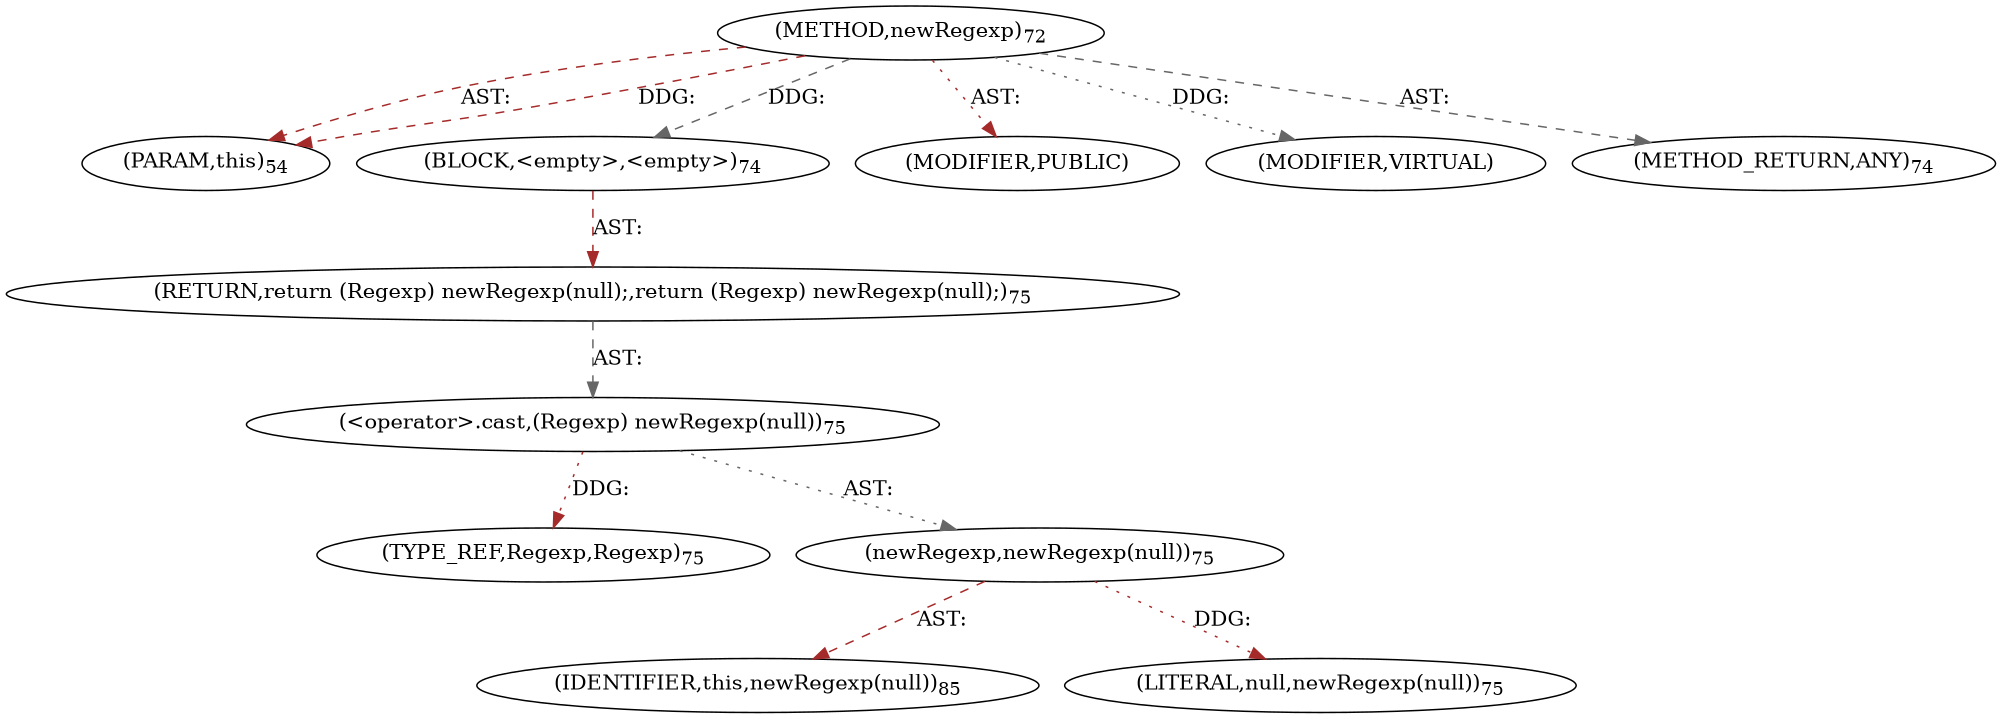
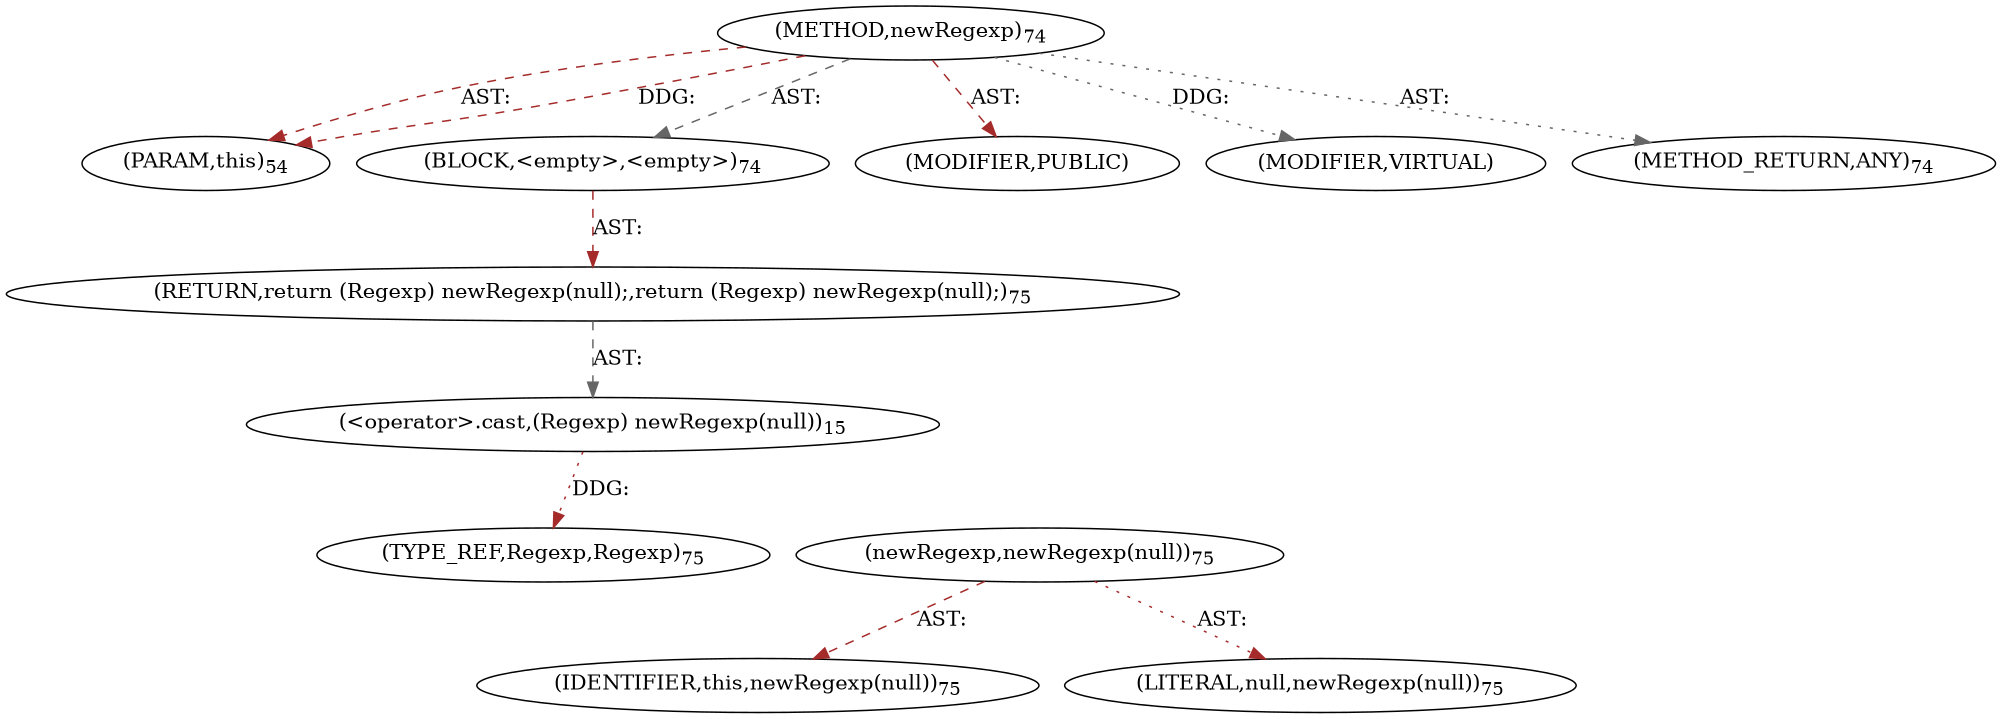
  digraph {
    edge [color=brown style=dashed]
-   n1 [label=<(METHOD,newRegexp)<SUB>72</SUB>>]
+   n1 [label=<(METHOD,newRegexp)<SUB>74</SUB>>]
    n2 [label=<(PARAM,this)<SUB>54</SUB>>]
    n3 [label=<(BLOCK,&lt;empty&gt;,&lt;empty&gt;)<SUB>74</SUB>>]
    n4 [label=<(MODIFIER,PUBLIC)>]
    n5 [label=<(MODIFIER,VIRTUAL)>]
    n6 [label=<(METHOD_RETURN,ANY)<SUB>74</SUB>>]
    n7 [label=<(RETURN,return (Regexp) newRegexp(null);,return (Regexp) newRegexp(null);)<SUB>75</SUB>>]
-   n8 [label=<(&lt;operator&gt;.cast,(Regexp) newRegexp(null))<SUB>75</SUB>>]
+   n8 [label=<(&lt;operator&gt;.cast,(Regexp) newRegexp(null))<SUB>15</SUB>>]
    n9 [label=<(TYPE_REF,Regexp,Regexp)<SUB>75</SUB>>]
    n10 [label=<(newRegexp,newRegexp(null))<SUB>75</SUB>>]
-   n11 [label=<(IDENTIFIER,this,newRegexp(null))<SUB>85</SUB>>]
+   n11 [label=<(IDENTIFIER,this,newRegexp(null))<SUB>75</SUB>>]
    n12 [label=<(LITERAL,null,newRegexp(null))<SUB>75</SUB>>]
    n1 -> n2 [label="AST: "]
    n1 -> n2 [label="DDG: "]
-   n1 -> n3 [color=gray40 label="DDG: "]
-   n1 -> n4 [label="AST: " style=dotted]
+   n1 -> n3 [color=gray40 label="AST: "]
+   n1 -> n4 [label="AST: "]
    n1 -> n5 [color=gray40 label="DDG: " style=dotted]
-   n1 -> n6 [color=gray40 label="AST: "]
+   n1 -> n6 [color=gray40 label="AST: " style=dotted]
    n3 -> n7 [label="AST: "]
    n7 -> n8 [color=gray40 label="AST: "]
    n8 -> n9 [label="DDG: " style=dotted]
-   n8 -> n10 [color=gray40 label="AST: " style=dotted]
    n10 -> n11 [label="AST: "]
-   n10 -> n12 [label="DDG: " style=dotted]
+   n10 -> n12 [label="AST: " style=dotted]
  }
